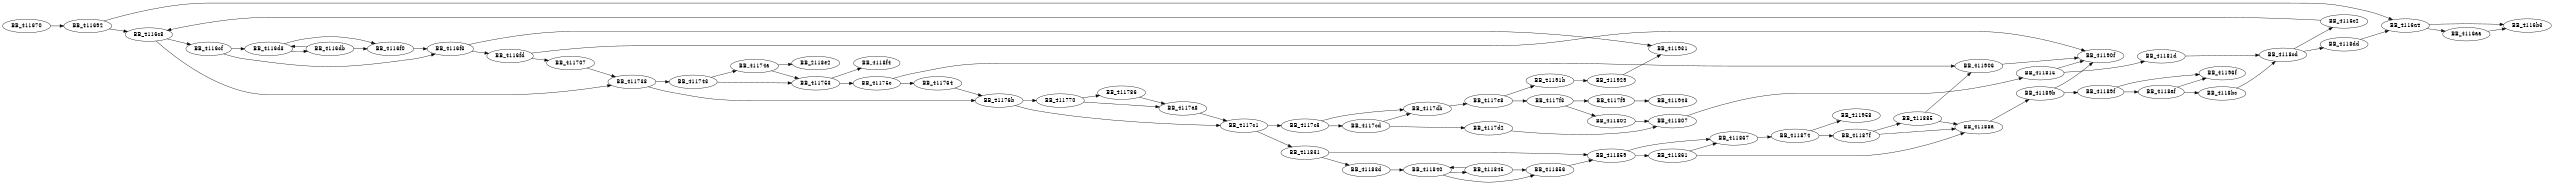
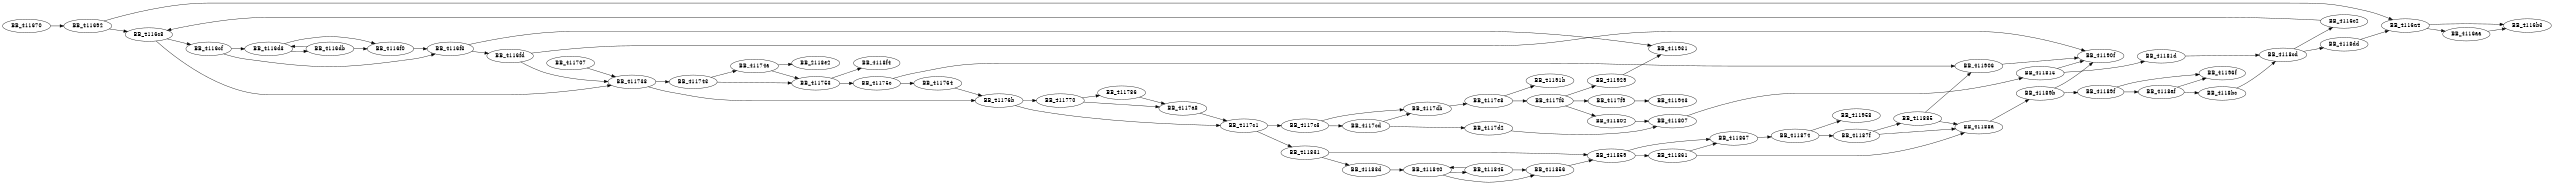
  digraph {
    rankdir=LR
    BB_411670
    BB_411692
    BB_4116a4
    BB_4116c8
    BB_4116aa
    BB_4116b3
    BB_4116cf
    BB_411738
    BB_4116d3
    BB_4116f3
    BB_411743
    BB_41176b
    BB_4116c2
    BB_4116db
    BB_4116f0
    BB_4116fd
    BB_411931
    BB_41174a
    BB_411753
    BB_411770
    BB_4117c1
    BB_411707
    BB_41190f
    n24 [label=BB_2118e2]
    BB_41175c
    BB_4118f4
    BB_411786
    BB_4117a8
    BB_4117c8
    BB_411831
    BB_411764
    BB_411906
    BB_4117cd
    BB_4117db
    BB_41183d
    BB_411859
    BB_4117d2
    BB_4117e8
    BB_411840
    BB_411861
    BB_411867
    BB_411807
    BB_4117f3
    BB_41191b
    BB_411815
    BB_41181d
    BB_4117f9
    BB_411802
    BB_411929
    BB_411943
    BB_4118cd
    BB_4118dd
    BB_411845
    BB_411856
    BB_41188a
    BB_411874
    BB_41189b
    BB_41187f
    BB_411958
    BB_41189f
    BB_411885
    BB_4118af
    BB_41196f
    BB_4118bc
    BB_411670 -> BB_411692
    BB_411692 -> BB_4116a4
    BB_411692 -> BB_4116c8
    BB_4116a4 -> BB_4116aa
    BB_4116a4 -> BB_4116b3
    BB_4116c8 -> BB_4116cf
    BB_4116c8 -> BB_411738
    BB_4116aa -> BB_4116b3
    BB_4116cf -> BB_4116d3
    BB_4116cf -> BB_4116f3
    BB_411738 -> BB_411743
    BB_411738 -> BB_41176b
    BB_4116d3 -> BB_4116db
    BB_4116d3 -> BB_4116f0
    BB_4116f3 -> BB_4116fd
    BB_4116f3 -> BB_411931
    BB_411743 -> BB_41174a
    BB_411743 -> BB_411753
    BB_41176b -> BB_411770
    BB_41176b -> BB_4117c1
    BB_4116c2 -> BB_4116c8
    BB_4116db -> BB_4116d3
    BB_4116db -> BB_4116f0
    BB_4116f0 -> BB_4116f3
-   BB_4116fd -> BB_411707
+   BB_4116fd -> BB_411738
    BB_4116fd -> BB_41190f
    BB_41174a -> BB_411753
    BB_41174a -> n24
    BB_411753 -> BB_41175c
    BB_411753 -> BB_4118f4
    BB_411770 -> BB_411786
    BB_411770 -> BB_4117a8
    BB_4117c1 -> BB_4117c8
    BB_4117c1 -> BB_411831
    BB_411707 -> BB_411738
    BB_41175c -> BB_411764
    BB_41175c -> BB_411906
    BB_411786 -> BB_4117a8
    BB_4117a8 -> BB_4117c1
    BB_4117c8 -> BB_4117cd
    BB_4117c8 -> BB_4117db
    BB_411831 -> BB_41183d
    BB_411831 -> BB_411859
    BB_411764 -> BB_41176b
    BB_411906 -> BB_41190f
    BB_4117cd -> BB_4117db
    BB_4117cd -> BB_4117d2
    BB_4117db -> BB_4117e8
    BB_41183d -> BB_411840
    BB_411859 -> BB_411861
    BB_411859 -> BB_411867
    BB_4117d2 -> BB_411807
    BB_4117e8 -> BB_4117f3
    BB_4117e8 -> BB_41191b
    BB_411840 -> BB_411845
    BB_411840 -> BB_411856
    BB_411861 -> BB_411867
    BB_411861 -> BB_41188a
    BB_411867 -> BB_411874
    BB_411807 -> BB_411815
    BB_4117f3 -> BB_4117f9
    BB_4117f3 -> BB_411802
-   BB_41191b -> BB_411929
+   BB_4117f3 -> BB_411929
    BB_411815 -> BB_41190f
    BB_411815 -> BB_41181d
    BB_41181d -> BB_4118cd
    BB_4117f9 -> BB_411943
    BB_411802 -> BB_411807
    BB_411929 -> BB_411931
    BB_4118cd -> BB_4116c2
    BB_4118cd -> BB_4118dd
    BB_4118dd -> BB_4116a4
    BB_411845 -> BB_411840
    BB_411845 -> BB_411856
    BB_411856 -> BB_411859
    BB_41188a -> BB_41189b
    BB_411874 -> BB_41187f
    BB_411874 -> BB_411958
    BB_41189b -> BB_41190f
    BB_41189b -> BB_41189f
    BB_41187f -> BB_41188a
    BB_41187f -> BB_411885
    BB_41189f -> BB_4118af
    BB_41189f -> BB_41196f
    BB_411885 -> BB_411906
    BB_411885 -> BB_41188a
    BB_4118af -> BB_41196f
    BB_4118af -> BB_4118bc
    BB_4118bc -> BB_4118cd
  }
